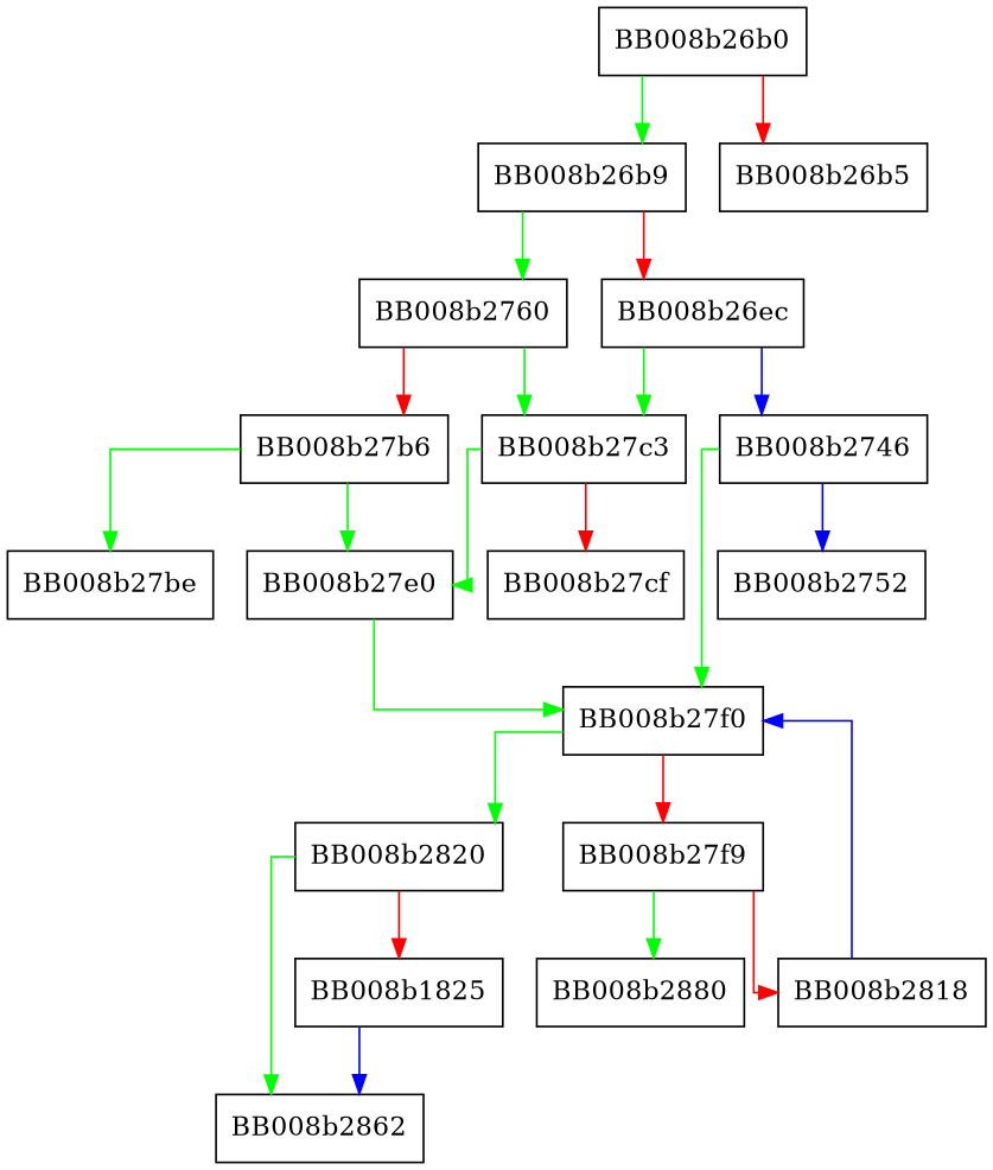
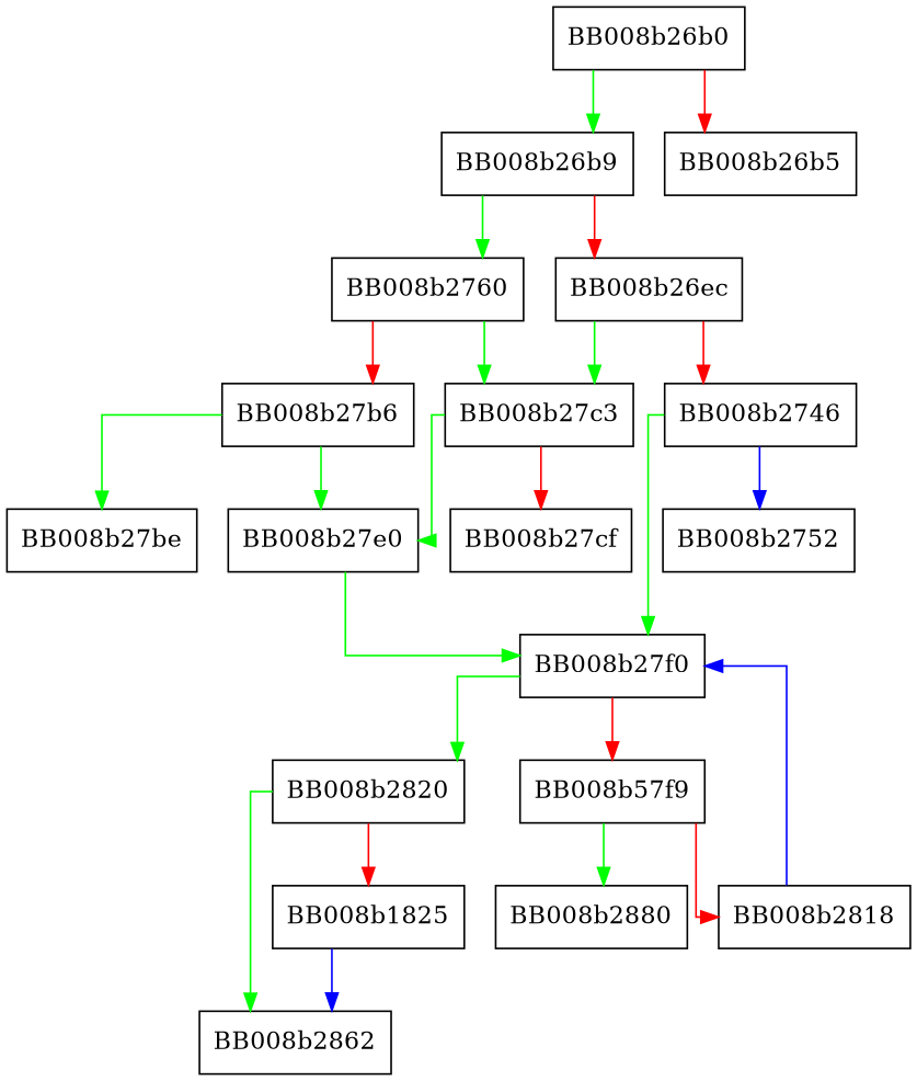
  digraph {
    splines=ortho
    node [shape=box]
    edge [color=green]
    BB008b26b0
    BB008b26b9
    BB008b26b5
    BB008b2760
    BB008b26ec
    BB008b27c3
    BB008b27b6
    BB008b2746
    BB008b27e0
    BB008b27cf
    BB008b27be
    BB008b27f0
    BB008b2752
    BB008b2820
-   BB008b27f9
+   BB008b27f9 [label=BB008b57f9]
    BB008b2862
    n17 [label=BB008b1825]
    BB008b2880
    BB008b2818
    BB008b26b0 -> BB008b26b9
    BB008b26b0 -> BB008b26b5 [color=red]
    BB008b26b9 -> BB008b2760
    BB008b26b9 -> BB008b26ec [color=red]
    BB008b2760 -> BB008b27c3
    BB008b2760 -> BB008b27b6 [color=red]
    BB008b26ec -> BB008b27c3
-   BB008b26ec -> BB008b2746 [color=blue]
+   BB008b26ec -> BB008b2746 [color=red]
    BB008b27c3 -> BB008b27e0
    BB008b27c3 -> BB008b27cf [color=red]
    BB008b27b6 -> BB008b27e0
    BB008b27b6 -> BB008b27be
    BB008b2746 -> BB008b27f0
    BB008b2746 -> BB008b2752 [color=blue]
    BB008b27e0 -> BB008b27f0
    BB008b27f0 -> BB008b2820
    BB008b27f0 -> BB008b27f9 [color=red]
    BB008b2820 -> BB008b2862
    BB008b2820 -> n17 [color=red]
    BB008b27f9 -> BB008b2880
    BB008b27f9 -> BB008b2818 [color=red]
    n17 -> BB008b2862 [color=blue]
    BB008b2818 -> BB008b27f0 [color=blue]
  }
